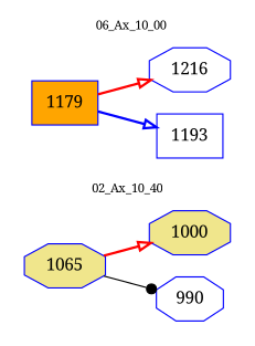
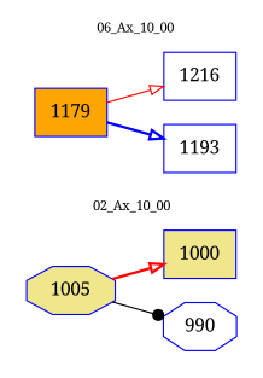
  digraph {
    fontname="Noto Serif"
    rankdir=LR
    node [color=blue fillcolor=white fontname="Noto Serif" shape=octagon style=filled]
    edge [arrowhead=onormal color=red fontname="Noto Serif" style=solid]
-   n1 [fillcolor=khaki label=1065]
+   n1 [fillcolor=khaki label=1005]
    n2 [label=990]
-   n3 [fillcolor=khaki label=1000]
+   n3 [fillcolor=khaki label=1000 shape=box]
    n4 [fillcolor=orange label=1179 shape=box]
    n5 [label=1193 shape=box]
-   n6 [label=1216]
+   n6 [label=1216 shape=box]
    subgraph cluster_1 {
      color=white
      fontsize=10
-     label="02_Ax_10_40"
+     label="02_Ax_10_00"
      n1
      n2
      n3
    }
    subgraph cluster_2 {
      color=white
      fontsize=10
      label="06_Ax_10_00"
      n4
      n5
      n6
    }
    n1 -> n2 [arrowhead=dot color=black]
    n1 -> n3 [style=bold]
    n4 -> n5 [color=blue style=bold]
-   n4 -> n6 [style=bold]
+   n4 -> n6
  }
